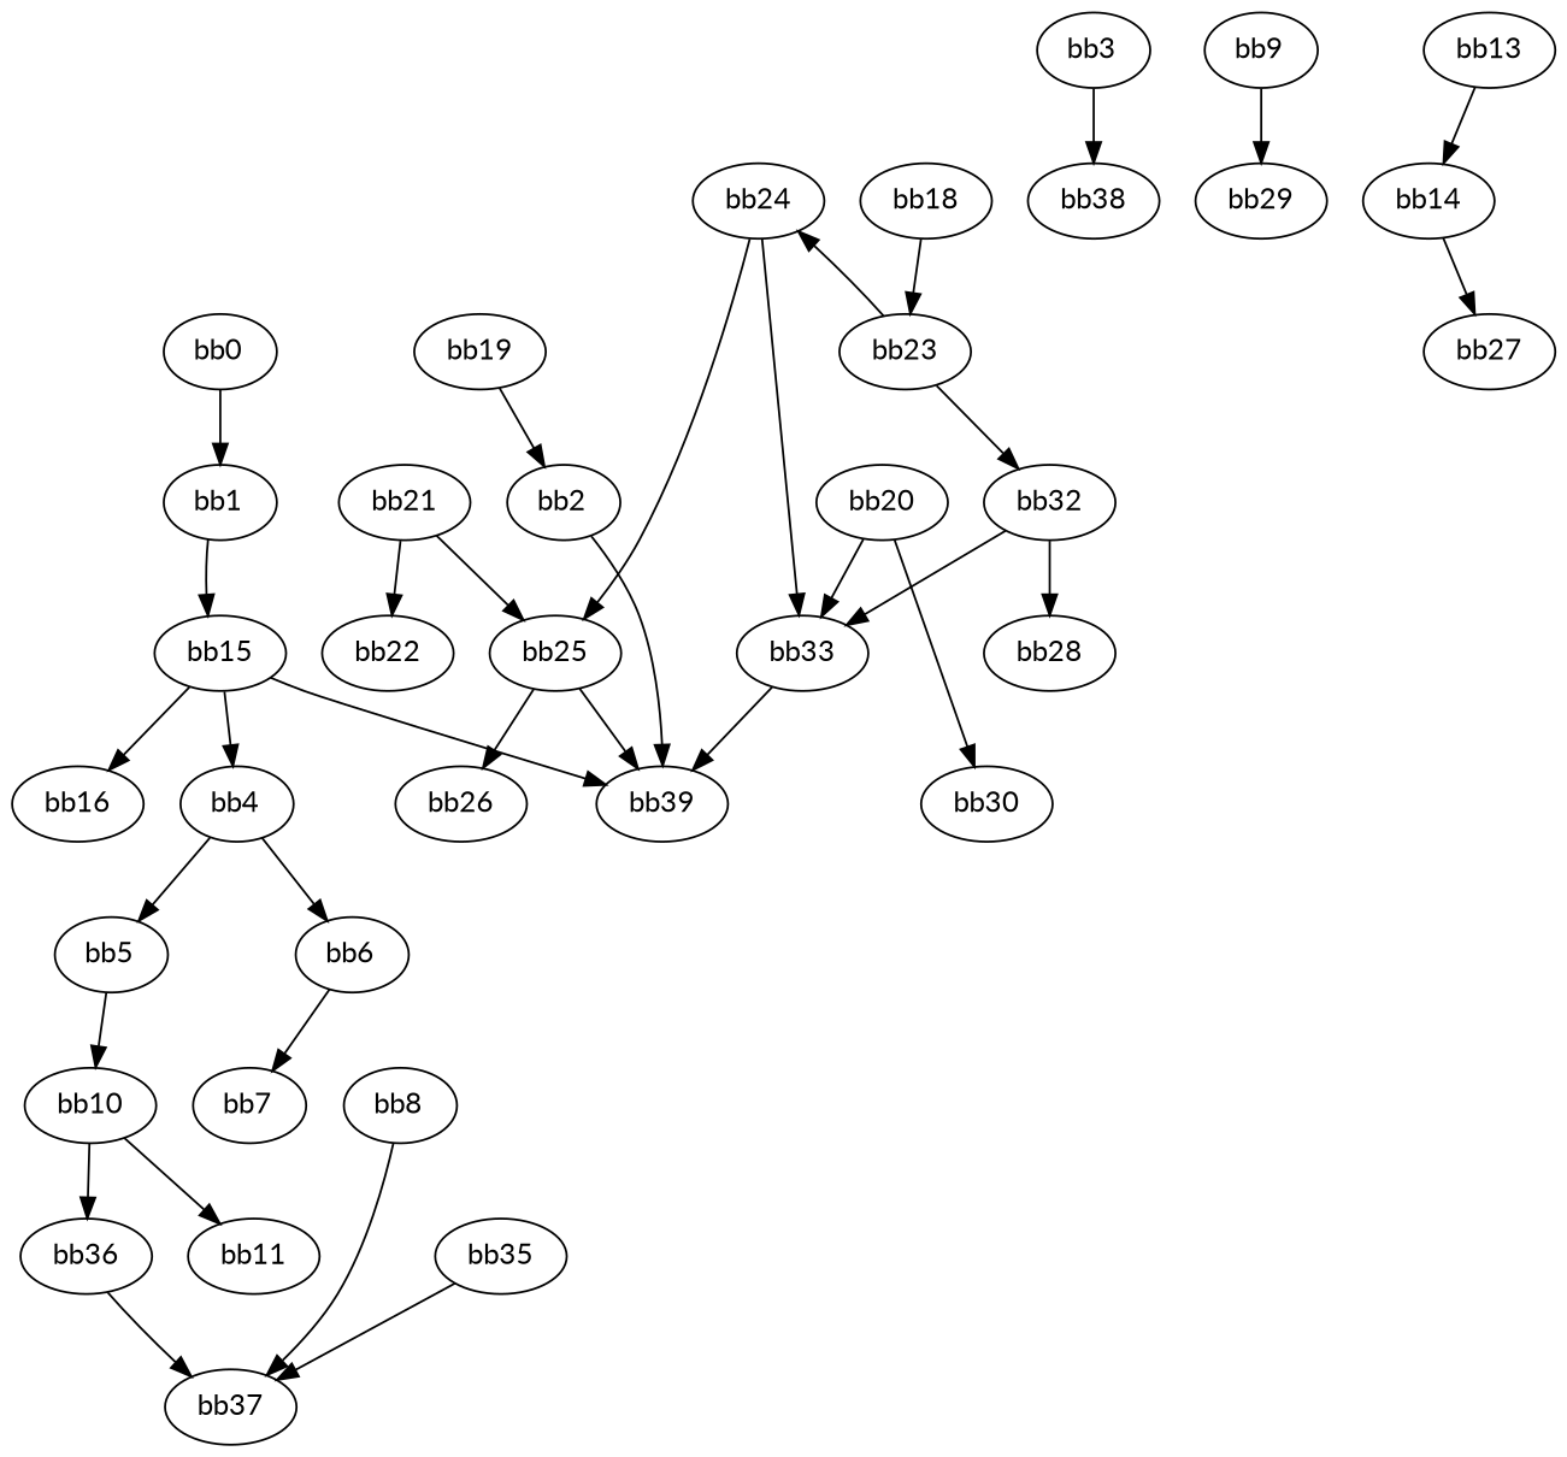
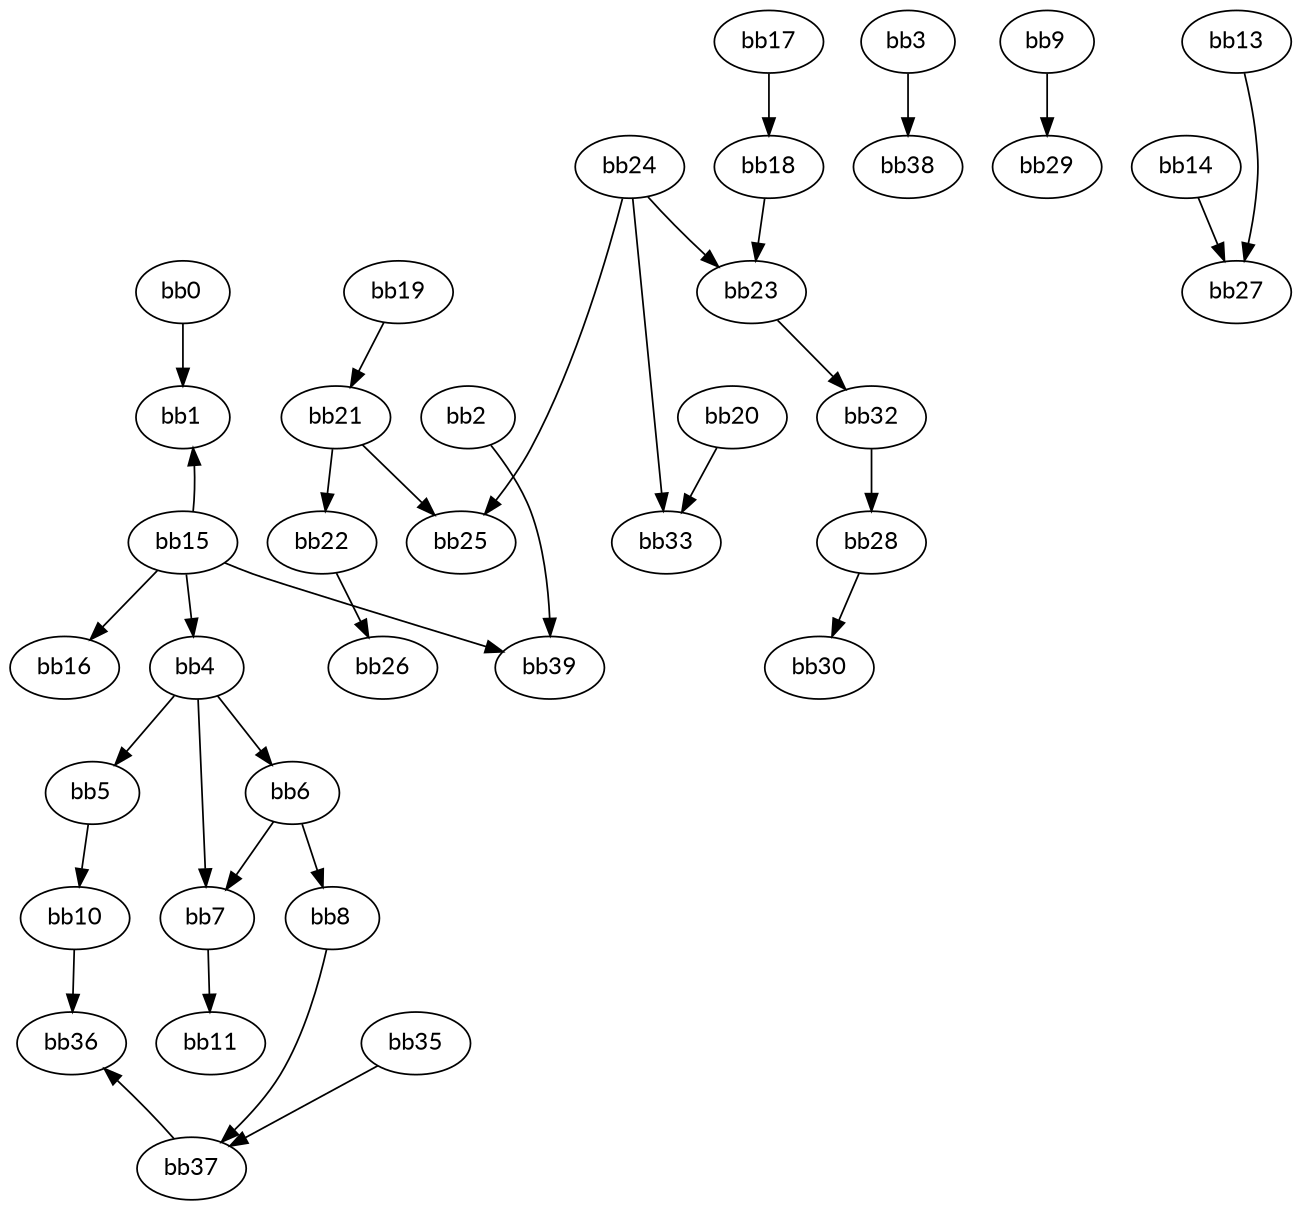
  digraph {
    fontname=Lato
    node [fontname=Lato]
    edge [fontname=Lato]
    n1 [label="bb0\l"]
    n2 [label="bb1\l"]
    n3 [label="bb15\l"]
    n4 [label="bb39\l"]
    n5 [label="bb2\l"]
    n6 [label="bb4\l"]
    n7 [label="bb16\l"]
    n8 [label="bb3\l"]
    n9 [label="bb38\l"]
    n10 [label="bb5\l"]
    n11 [label="bb6\l"]
    n12 [label="bb7\l"]
    n13 [label="bb10\l"]
    n14 [label="bb8\l"]
    n15 [label="bb37\l"]
    n16 [label="bb11\l"]
    n17 [label="bb36\l"]
    n18 [label="bb9\l"]
    n19 [label="bb29\l"]
    n20 [label="bb35\l"]
    n21 [label="bb13\l"]
    n22 [label="bb14\l"]
    n23 [label="bb27\l"]
+   n24 [label="bb17\l"]
    n25 [label="bb18\l"]
    n26 [label="bb23\l"]
    n27 [label="bb19\l"]
    n28 [label="bb21\l"]
    n29 [label="bb20\l"]
    n30 [label="bb33\l"]
    n31 [label="bb22\l"]
    n32 [label="bb25\l"]
    n33 [label="bb24\l"]
    n34 [label="bb32\l"]
    n35 [label="bb28\l"]
    n36 [label="bb30\l"]
    n37 [label="bb26\l"]
    n1 -> n2
-   n2 -> n3
+   n3 -> n2
    n3 -> n4
    n3 -> n6
    n3 -> n7
    n5 -> n4
    n6 -> n10
    n6 -> n11
+   n6 -> n12
    n8 -> n9
    n10 -> n13
    n11 -> n12
-   n13 -> n16
+   n11 -> n14
+   n12 -> n16
    n13 -> n17
    n14 -> n15
-   n17 -> n15
+   n15 -> n17
    n18 -> n19
    n20 -> n15
-   n21 -> n22
+   n21 -> n23
    n22 -> n23
+   n24 -> n25
    n25 -> n26
-   n26 -> n33
+   n33 -> n26
    n26 -> n34
-   n27 -> n5
+   n27 -> n28
    n28 -> n31
    n28 -> n32
    n29 -> n30
-   n30 -> n4
-   n32 -> n4
-   n32 -> n37
+   n31 -> n37
    n33 -> n30
    n33 -> n32
-   n34 -> n30
    n34 -> n35
-   n29 -> n36
+   n35 -> n36
  }
